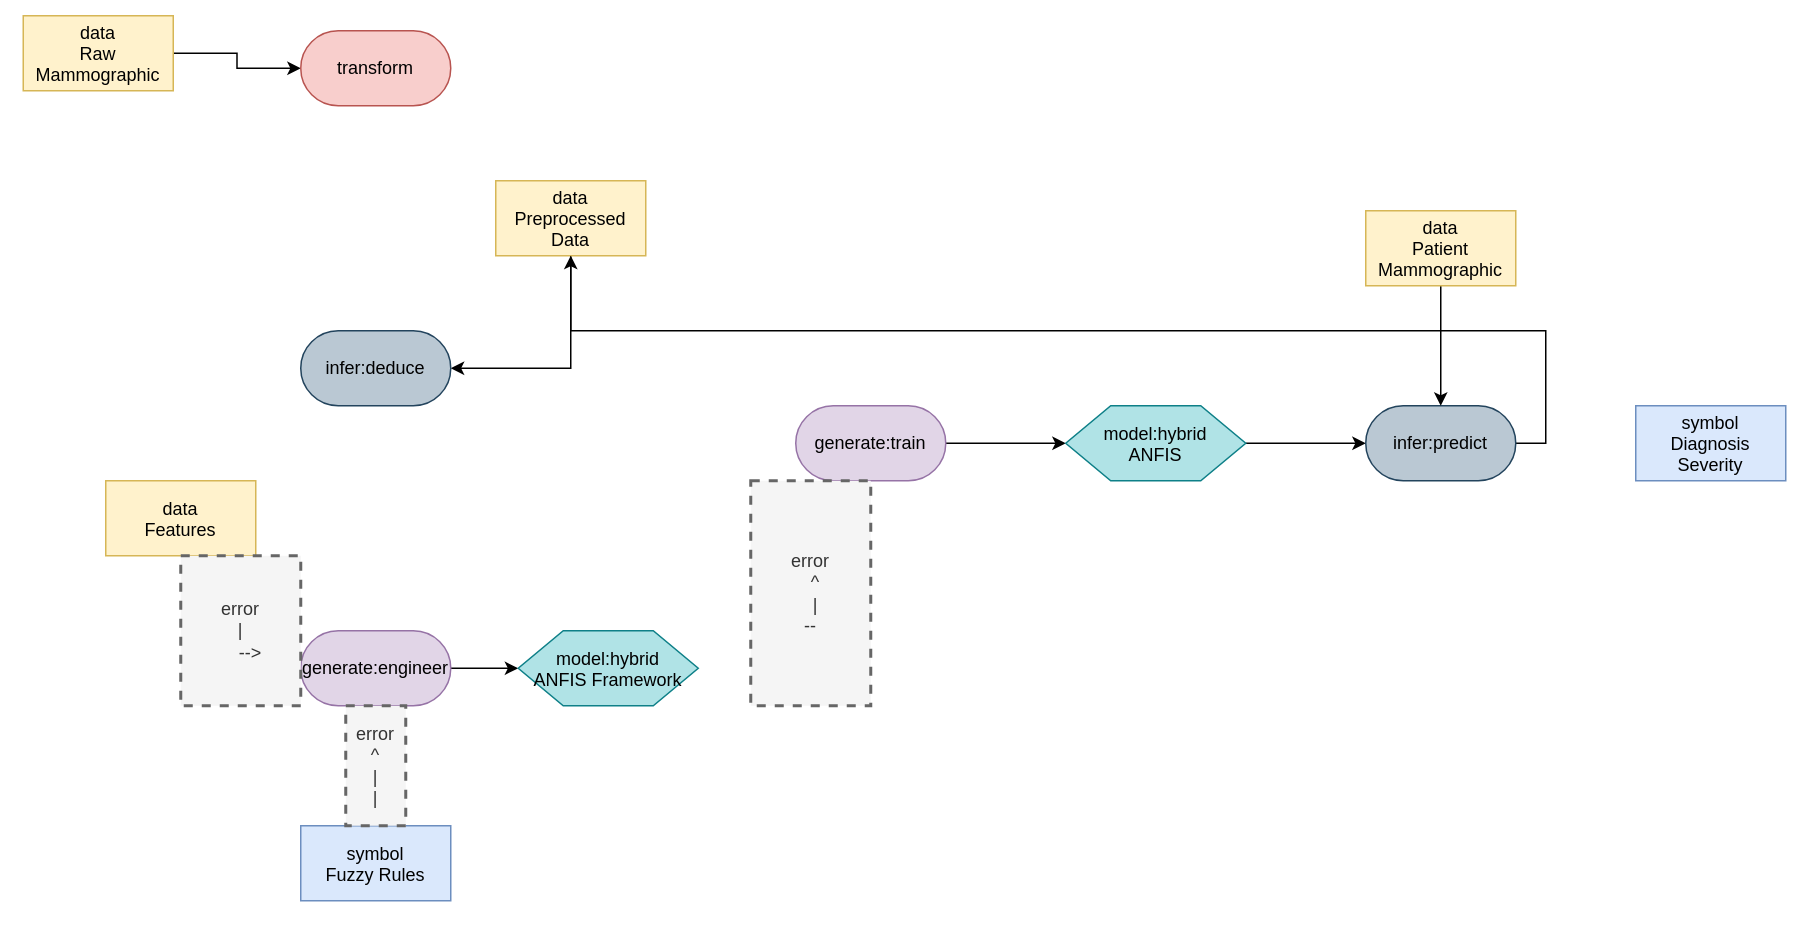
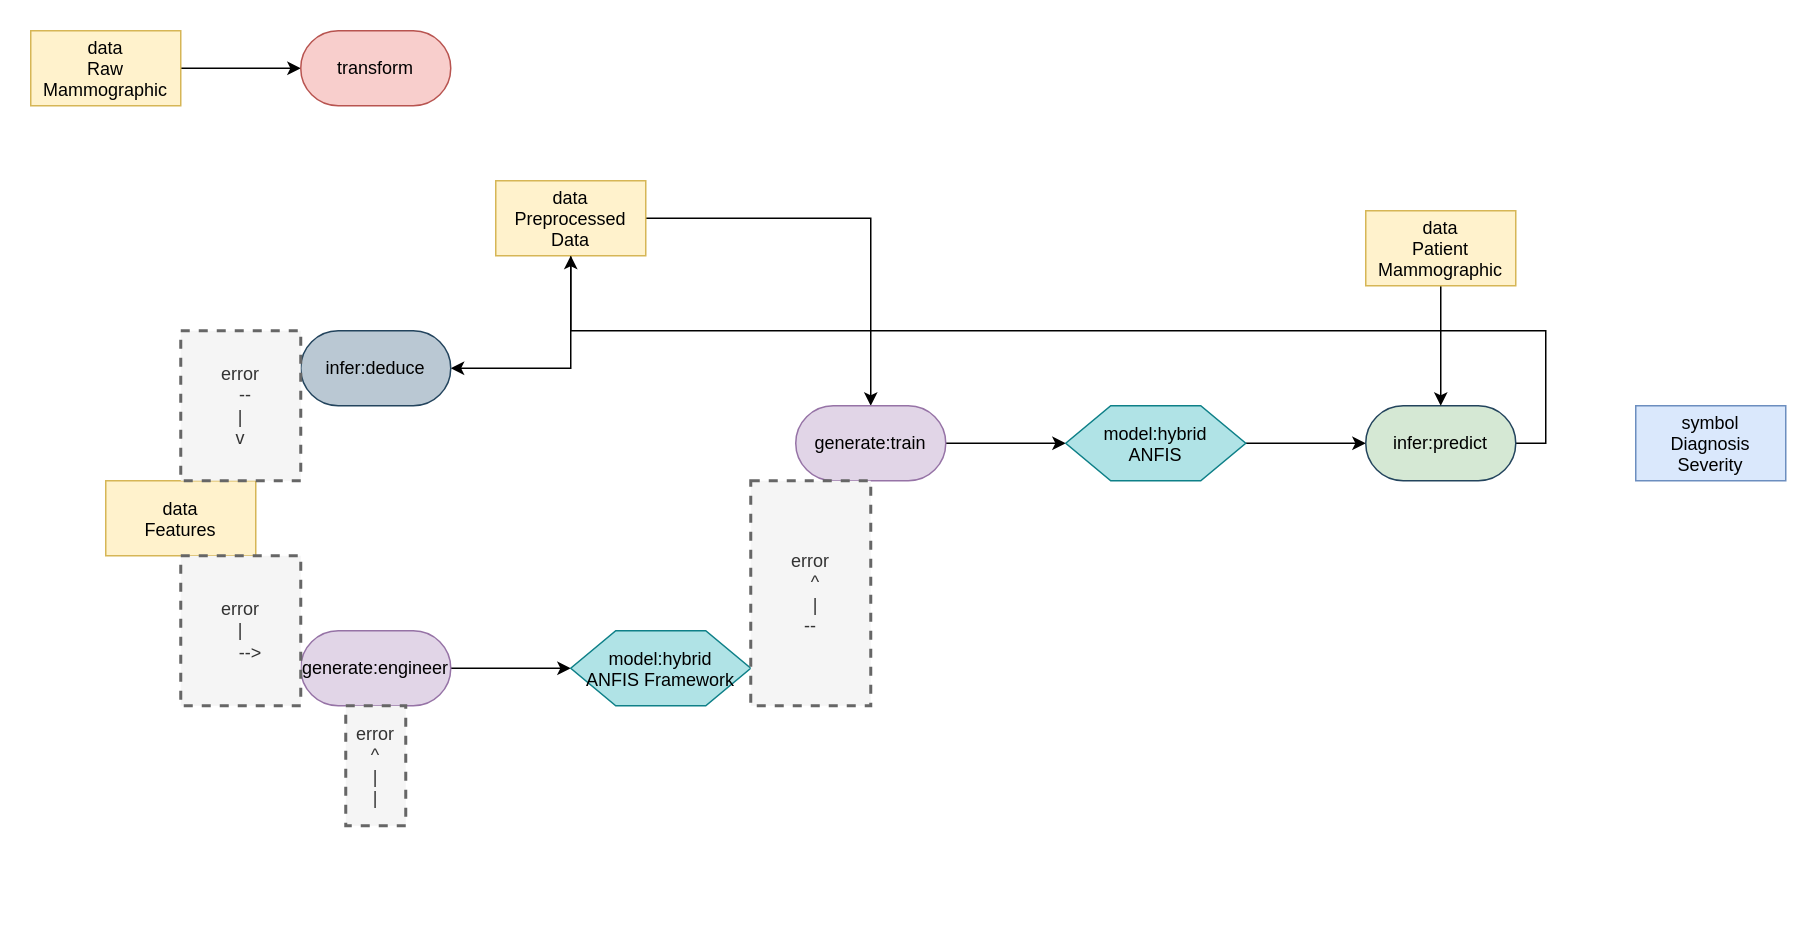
  <mxCell id="0" />
  <mxCell id="1" parent="0" />
  <mxCell id="2" style="edgeStyle=orthogonalEdgeStyle;rounded=0;orthogonalLoop=1;jettySize=auto;html=1;exitX=1;exitY=0.5;exitDx=0;exitDy=0;entryX=0;entryY=0.5;entryDx=0;entryDy=0;" edge="1" parent="1" source="3" target="4"><mxGeometry relative="1" as="geometry" /></mxCell>
- <mxCell id="3" value="data&#10;Raw&#10;Mammographic" style="rectangle;fillColor=#fff2cc;strokeColor=#d6b656;" name="data" vertex="1" parent="1"><mxGeometry x="15" y="10" width="100" height="50" as="geometry" /></mxCell>
+ <mxCell id="3" value="data&#10;Raw&#10;Mammographic" style="rectangle;fillColor=#fff2cc;strokeColor=#d6b656;" name="data" vertex="1" parent="1"><mxGeometry x="20" y="20" width="100" height="50" as="geometry" /></mxCell>
  <mxCell id="4" value="transform" style="rounded=1;whiteSpace=wrap;html=1;arcSize=50;fillColor=#f8cecc;strokeColor=#b85450;" name="transform" vertex="1" parent="1"><mxGeometry x="200" y="20" width="100" height="50" as="geometry" /></mxCell>
  <mxCell id="5" style="edgeStyle=orthogonalEdgeStyle;rounded=0;orthogonalLoop=1;jettySize=auto;html=1;exitX=0.5;exitY=1;exitDx=0;exitDy=0;entryX=1;entryY=0.5;entryDx=0;entryDy=0;" edge="1" parent="1" source="7" target="8"><mxGeometry relative="1" as="geometry" /></mxCell>
+ <mxCell id="6" style="edgeStyle=orthogonalEdgeStyle;rounded=0;orthogonalLoop=1;jettySize=auto;html=1;exitX=1;exitY=0.5;exitDx=0;exitDy=0;entryX=0.5;entryY=0;entryDx=0;entryDy=0;" edge="1" parent="1" source="7" target="10"><mxGeometry relative="1" as="geometry" /></mxCell>
  <mxCell id="7" value="data&#10;Preprocessed&#10;Data" style="rectangle;fillColor=#fff2cc;strokeColor=#d6b656;" name="data" vertex="1" parent="1"><mxGeometry x="330" y="120" width="100" height="50" as="geometry" /></mxCell>
  <mxCell id="8" value="infer:deduce" style="rounded=1;whiteSpace=wrap;html=1;arcSize=50;fillColor=#bac8d3;strokeColor=#23445d;" name="infer:deduce" vertex="1" parent="1"><mxGeometry x="200" y="220" width="100" height="50" as="geometry" /></mxCell>
  <mxCell id="9" style="edgeStyle=orthogonalEdgeStyle;rounded=0;orthogonalLoop=1;jettySize=auto;html=1;exitX=1;exitY=0.5;exitDx=0;exitDy=0;entryX=0;entryY=0.5;entryDx=0;entryDy=0;" edge="1" parent="1" source="10" target="21"><mxGeometry relative="1" as="geometry" /></mxCell>
  <mxCell id="10" value="generate:train" style="rounded=1;whiteSpace=wrap;html=1;arcSize=50;fillColor=#e1d5e7;strokeColor=#9673a6;" name="generate:train" vertex="1" parent="1"><mxGeometry x="530" y="270" width="100" height="50" as="geometry" /></mxCell>
  <mxCell id="11" value="data&#10;Features" style="rectangle;fillColor=#fff2cc;strokeColor=#d6b656;" name="data" vertex="1" parent="1"><mxGeometry x="70" y="320" width="100" height="50" as="geometry" /></mxCell>
+ <mxCell id="12" value="&lt;div&gt;error&lt;/div&gt;&lt;div&gt;&amp;nbsp; --&lt;/div&gt;&lt;div&gt;|&lt;/div&gt;&lt;div&gt;v&lt;/div&gt;" style="text;html=1;align=center;verticalAlign=middle;whiteSpace=wrap;rounded=0;dashed=1;fillColor=#f5f5f5;fontColor=#333333;strokeColor=#666666;strokeWidth=2;" name="text" vertex="1" parent="1"><mxGeometry x="120" y="220" width="80" height="100" as="geometry" /></mxCell>
  <mxCell id="13" style="edgeStyle=orthogonalEdgeStyle;rounded=0;orthogonalLoop=1;jettySize=auto;html=1;exitX=1;exitY=0.5;exitDx=0;exitDy=0;entryX=0;entryY=0.5;entryDx=0;entryDy=0;" edge="1" parent="1" source="14" target="18"><mxGeometry relative="1" as="geometry" /></mxCell>
  <mxCell id="14" value="generate:engineer" style="rounded=1;whiteSpace=wrap;html=1;arcSize=50;fillColor=#e1d5e7;strokeColor=#9673a6;" name="generate:engineer" vertex="1" parent="1"><mxGeometry x="200" y="420" width="100" height="50" as="geometry" /></mxCell>
  <mxCell id="15" value="&lt;div&gt;error&lt;/div&gt;&lt;div&gt;|&lt;/div&gt;&lt;div&gt;&amp;nbsp;&amp;nbsp;&amp;nbsp; --&amp;gt;&lt;/div&gt;" style="text;html=1;align=center;verticalAlign=middle;whiteSpace=wrap;rounded=0;dashed=1;fillColor=#f5f5f5;fontColor=#333333;strokeColor=#666666;strokeWidth=2;" name="text" vertex="1" parent="1"><mxGeometry x="120" y="370" width="80" height="100" as="geometry" /></mxCell>
- <mxCell id="16" value="symbol&#10;Fuzzy Rules" style="rectangle;fillColor=#dae8fc;strokeColor=#6c8ebf;" name="symbol" vertex="1" parent="1"><mxGeometry x="200" y="550" width="100" height="50" as="geometry" /></mxCell>
  <mxCell id="17" value="&lt;div&gt;error&lt;/div&gt;&lt;div&gt;^&lt;/div&gt;&lt;div&gt;|&lt;/div&gt;&lt;div&gt;|&lt;/div&gt;" style="text;html=1;align=center;verticalAlign=middle;whiteSpace=wrap;rounded=0;dashed=1;fillColor=#f5f5f5;fontColor=#333333;strokeColor=#666666;strokeWidth=2;" name="text" vertex="1" parent="1"><mxGeometry x="230" y="470" width="40" height="80" as="geometry" /></mxCell>
- <mxCell id="18" value="model:hybrid&#10;ANFIS Framework" style="shape=hexagon;perimeter=hexagonPerimeter2;fillColor=#b0e3e6;strokeColor=#0e8088;" name="model" vertex="1" parent="1"><mxGeometry x="345" y="420" width="120" height="50" as="geometry" /></mxCell>
+ <mxCell id="18" value="model:hybrid&#10;ANFIS Framework" style="shape=hexagon;perimeter=hexagonPerimeter2;fillColor=#b0e3e6;strokeColor=#0e8088;" name="model" vertex="1" parent="1"><mxGeometry x="380" y="420" width="120" height="50" as="geometry" /></mxCell>
  <mxCell id="19" value="&lt;div&gt;error&lt;/div&gt;&lt;div&gt;&amp;nbsp; ^&lt;/div&gt;&lt;div&gt;&amp;nbsp; |&lt;/div&gt;&lt;div&gt;--&lt;/div&gt;" style="text;html=1;align=center;verticalAlign=middle;whiteSpace=wrap;rounded=0;dashed=1;fillColor=#f5f5f5;fontColor=#333333;strokeColor=#666666;strokeWidth=2;" name="text" vertex="1" parent="1"><mxGeometry x="500" y="320" width="80" height="150" as="geometry" /></mxCell>
  <mxCell id="20" style="edgeStyle=orthogonalEdgeStyle;rounded=0;orthogonalLoop=1;jettySize=auto;html=1;exitX=1;exitY=0.5;exitDx=0;exitDy=0;entryX=0;entryY=0.5;entryDx=0;entryDy=0;" edge="1" parent="1" source="21" target="23"><mxGeometry relative="1" as="geometry" /></mxCell>
  <mxCell id="21" value="model:hybrid&#10;ANFIS" style="shape=hexagon;perimeter=hexagonPerimeter2;fillColor=#b0e3e6;strokeColor=#0e8088;" name="model" vertex="1" parent="1"><mxGeometry x="710" y="270" width="120" height="50" as="geometry" /></mxCell>
  <mxCell id="22" style="edgeStyle=orthogonalEdgeStyle;rounded=0;orthogonalLoop=1;jettySize=auto;html=1;exitX=1;exitY=0.5;exitDx=0;exitDy=0;" edge="1" parent="1" source="23" target="7"><mxGeometry relative="1" as="geometry" /></mxCell>
- <mxCell id="23" value="infer:predict" style="rounded=1;whiteSpace=wrap;html=1;arcSize=50;fillColor=#bac8d3;strokeColor=#23445d;" name="infer:deduce" vertex="1" parent="1"><mxGeometry x="910" y="270" width="100" height="50" as="geometry" /></mxCell>
+ <mxCell id="23" value="infer:predict" style="rounded=1;whiteSpace=wrap;html=1;arcSize=50;fillColor=#d5e8d4;strokeColor=#23445d;" name="infer:deduce" vertex="1" parent="1"><mxGeometry x="910" y="270" width="100" height="50" as="geometry" /></mxCell>
  <mxCell id="24" style="edgeStyle=orthogonalEdgeStyle;rounded=0;orthogonalLoop=1;jettySize=auto;html=1;exitX=0.5;exitY=1;exitDx=0;exitDy=0;entryX=0.5;entryY=0;entryDx=0;entryDy=0;" edge="1" parent="1" source="25" target="23"><mxGeometry relative="1" as="geometry" /></mxCell>
  <mxCell id="25" value="data&#10;Patient&#10;Mammographic" style="rectangle;fillColor=#fff2cc;strokeColor=#d6b656;" name="data" vertex="1" parent="1"><mxGeometry x="910" y="140" width="100" height="50" as="geometry" /></mxCell>
  <mxCell id="26" value="symbol&#10;Diagnosis&#10;Severity" style="rectangle;fillColor=#dae8fc;strokeColor=#6c8ebf;" name="symbol" vertex="1" parent="1"><mxGeometry x="1090" y="270" width="100" height="50" as="geometry" /></mxCell>
